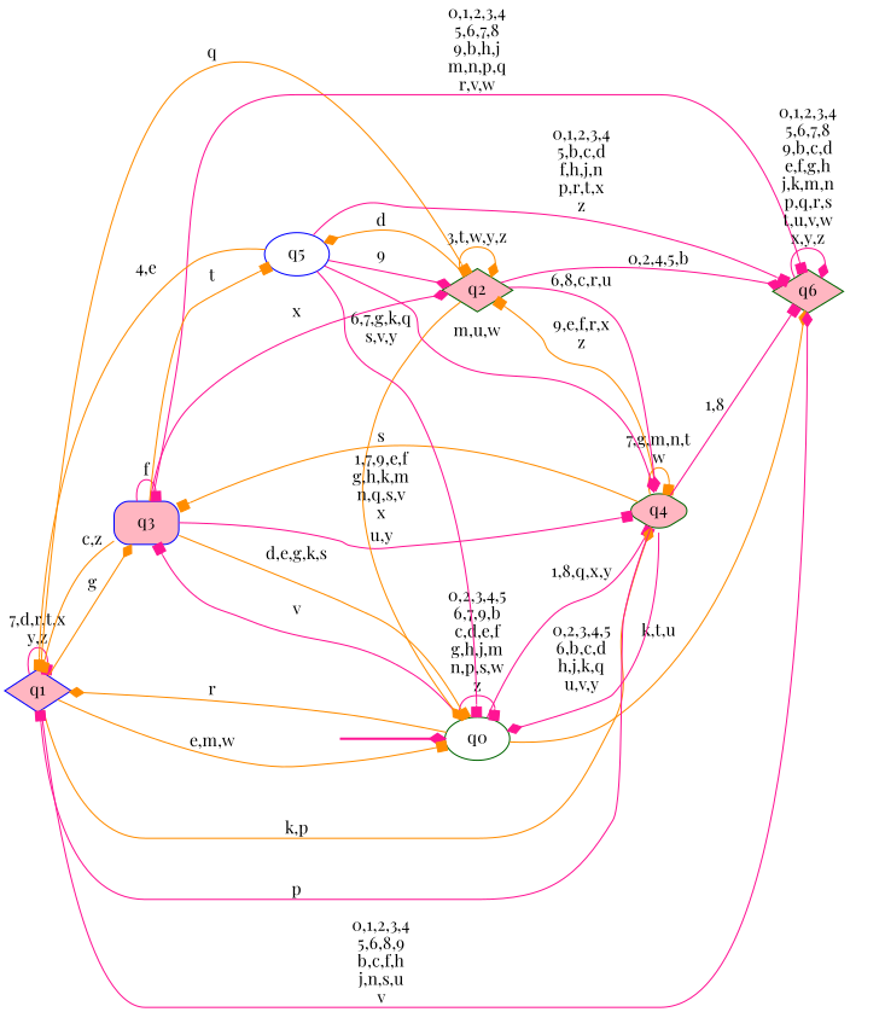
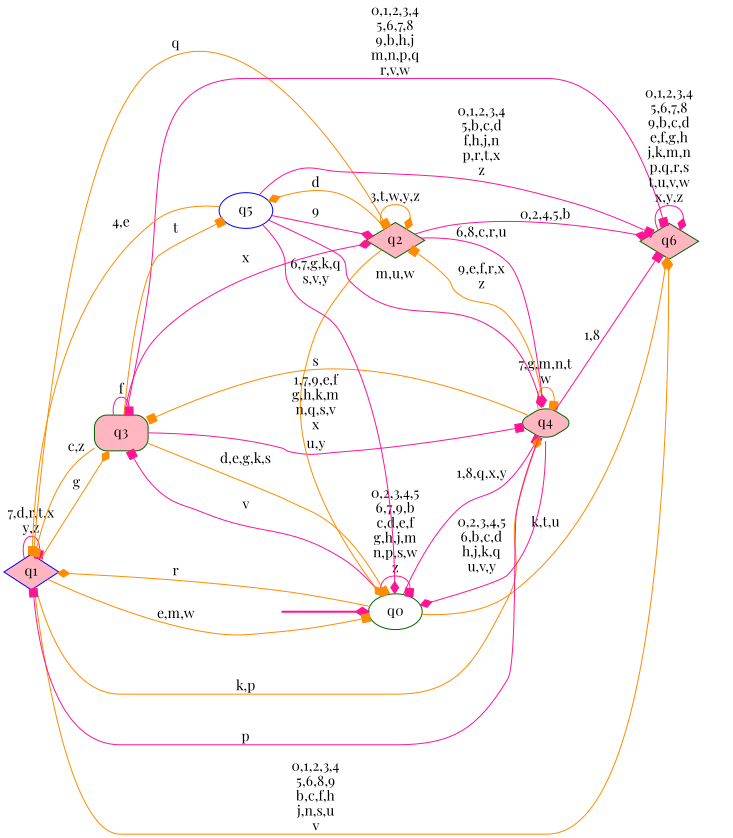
  digraph {
    fontname="Playfair Display"
    rankdir=LR
    node [fontname="Playfair Display" shape=diamond style=filled color=darkgreen fillcolor=lightpink]
    edge [arrowhead=box color=deeppink fontname="Playfair Display"]
    __start0 [height=0 shape=none style=invis width=0 color="" fillcolor=""]
    n2 [fillcolor=white label=q0 shape=ellipse style="rounded,filled"]
    n3 [color=blue label=q1]
-   n4 [color=blue label=q3 shape=box style="rounded,filled"]
+   n4 [label=q3 shape=box style="rounded,filled"]
    n5 [label=q4 style="rounded,filled"]
    n6 [label=q6]
    n7 [label=q2]
    n8 [color=blue fillcolor=white label=q5 shape=ellipse]
    subgraph cluster_1 {
      nodesep=0.15
      ranksep=0.15
      style=invis
      __start0
      n2
    }
    __start0 -> n2 [arrowhead=diamond penwidth=2]
    n2 -> n2 [label="0,2,3,4,5\n6,7,9,b\nc,d,e,f\ng,h,j,m\nn,p,s,w\nz"]
    n2 -> n3 [arrowhead=diamond color=darkorange label=r]
    n2 -> n4 [label=v]
    n2 -> n5 [label="1,8,q,x,y"]
    n2 -> n6 [arrowhead=diamond color=darkorange label="k,t,u"]
    n3 -> n2 [color=darkorange label="e,m,w"]
    n3 -> n3 [label="7,d,r,t,x\ny,z"]
    n3 -> n4 [arrowhead=diamond color=darkorange label=g]
    n3 -> n5 [arrowhead=diamond color=darkorange label="k,p"]
-   n3 -> n6 [arrowhead=diamond label="0,1,2,3,4\n5,6,8,9\nb,c,f,h\nj,n,s,u\nv"]
+   n3 -> n6 [arrowhead=diamond color=darkorange label="0,1,2,3,4\n5,6,8,9\nb,c,f,h\nj,n,s,u\nv"]
    n3 -> n7 [color=darkorange label=q]
    n4 -> n2 [color=darkorange label="d,e,g,k,s"]
    n4 -> n3 [color=darkorange label="c,z"]
    n4 -> n4 [label=f]
    n4 -> n5 [label="u,y"]
    n4 -> n6 [label="0,1,2,3,4\n5,6,7,8\n9,b,h,j\nm,n,p,q\nr,v,w"]
    n4 -> n7 [arrowhead=diamond label=x]
    n4 -> n8 [color=darkorange label=t]
    n5 -> n2 [arrowhead=diamond label="0,2,3,4,5\n6,b,c,d\nh,j,k,q\nu,v,y"]
    n5 -> n3 [label=p]
    n5 -> n4 [color=darkorange label=s]
    n5 -> n5 [color=darkorange label="7,g,m,n,t\nw"]
    n5 -> n6 [label="1,8"]
    n5 -> n7 [color=darkorange label="9,e,f,r,x\nz"]
    n6 -> n6 [arrowhead=diamond label="0,1,2,3,4\n5,6,7,8\n9,b,c,d\ne,f,g,h\nj,k,m,n\np,q,r,s\nt,u,v,w\nx,y,z"]
    n7 -> n2 [arrowhead=diamond color=darkorange label="1,7,9,e,f\ng,h,k,m\nn,q,s,v\nx"]
    n7 -> n5 [arrowhead=diamond label="6,8,c,r,u"]
    n7 -> n6 [arrowhead=diamond label="0,2,4,5,b"]
    n7 -> n7 [arrowhead=diamond color=darkorange label="3,t,w,y,z"]
    n7 -> n8 [arrowhead=diamond color=darkorange label=d]
-   n8 -> n2 [label="6,7,g,k,q\ns,v,y"]
+   n8 -> n2 [arrowhead=diamond label="6,7,g,k,q\ns,v,y"]
    n8 -> n3 [color=darkorange label="4,e"]
    n8 -> n5 [arrowhead=diamond label="m,u,w"]
    n8 -> n6 [label="0,1,2,3,4\n5,b,c,d\nf,h,j,n\np,r,t,x\nz"]
    n8 -> n7 [arrowhead=diamond label=9]
  }
